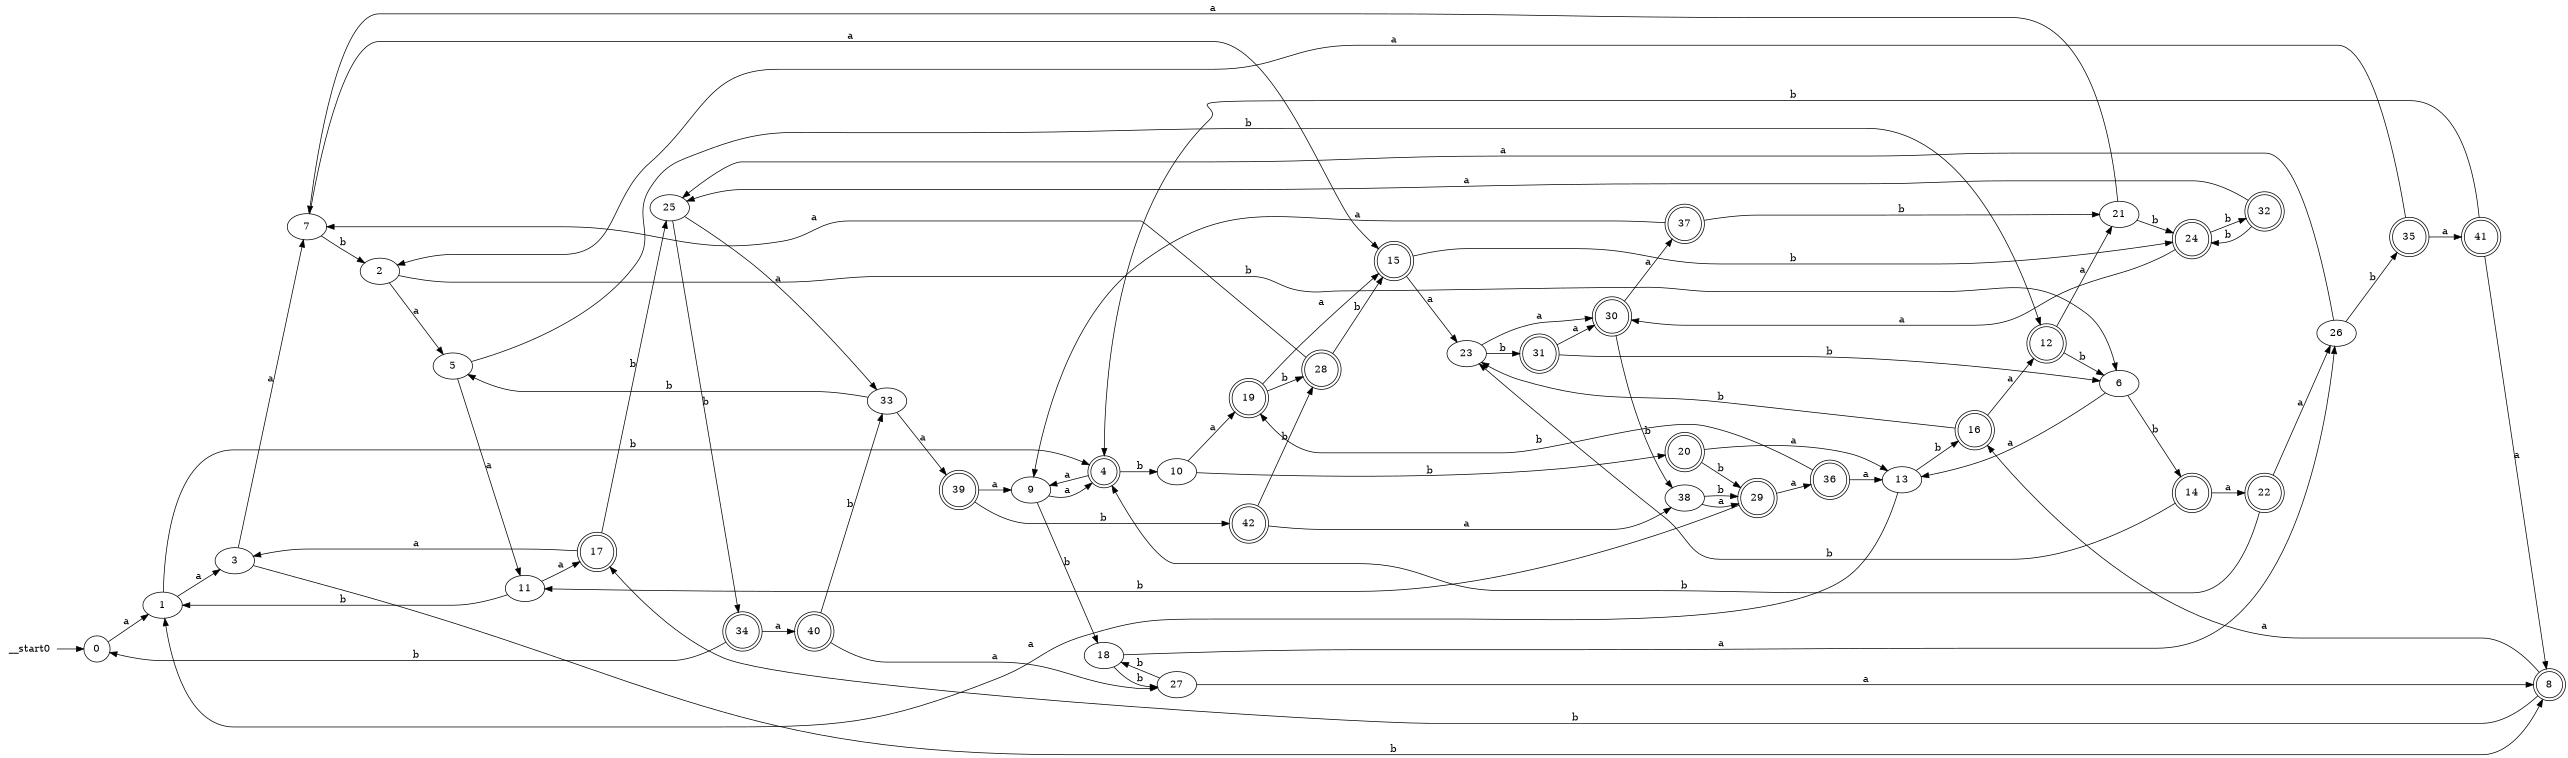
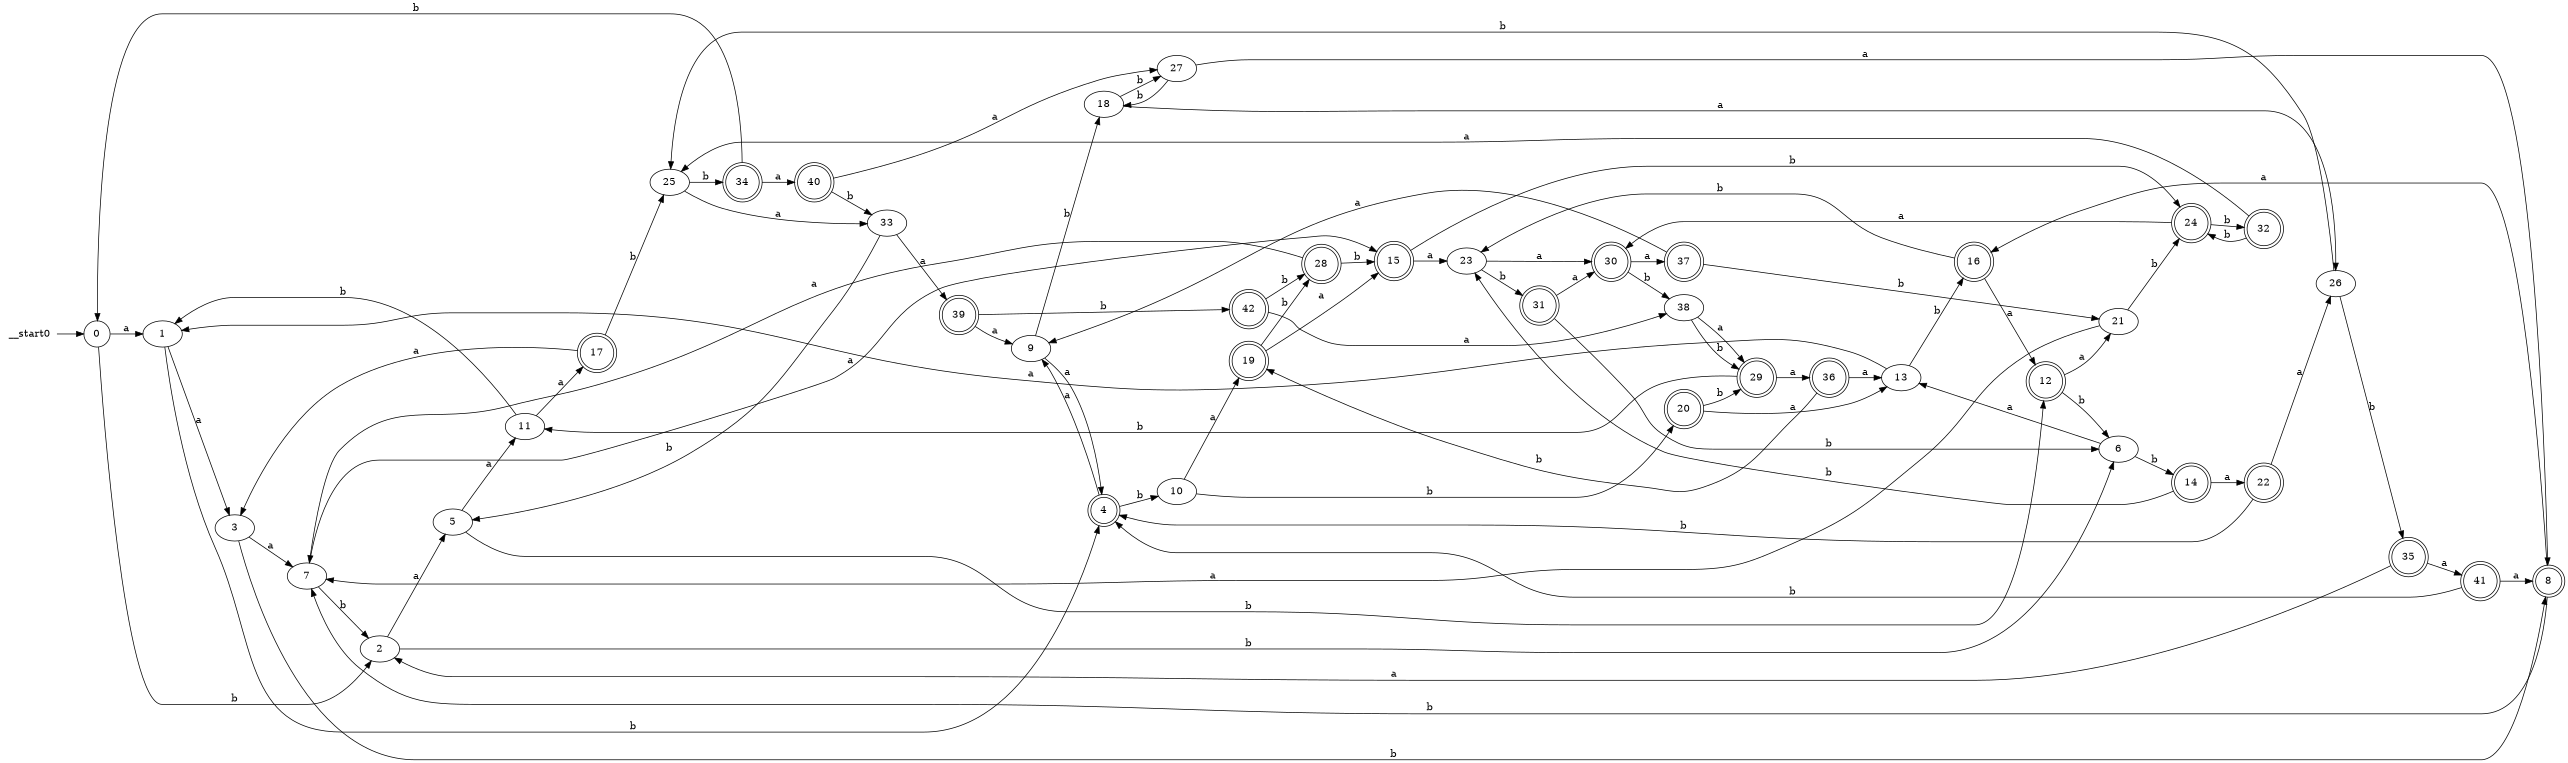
  digraph {
    rankdir=LR
    node [shape=doublecircle]
    __start0 [shape=none]
    0 [shape=circle]
    1 [shape=""]
    2 [shape=""]
    3 [shape=""]
    4
    5 [shape=""]
    6 [shape=""]
    7 [shape=""]
    8
    9 [shape=""]
    10 [shape=""]
    11 [shape=""]
    12
    13 [shape=""]
    14
    15
    16
    17
    18 [shape=""]
    19
    20
    21 [shape=""]
    22
    23 [shape=""]
    24
    25 [shape=""]
    26 [shape=""]
    27 [shape=""]
    28
    29
    30
    31
    32
    33 [shape=""]
    34
    35
    36
    37
    38 [shape=""]
    39
    40
    41
    42
    __start0 -> 0
    0 -> 1 [label=a]
+   0 -> 2 [label=b]
    1 -> 3 [label=a]
    1 -> 4 [label=b]
    2 -> 5 [label=a]
    2 -> 6 [label=b]
    3 -> 7 [label=a]
    3 -> 8 [label=b]
    4 -> 9 [label=a]
    4 -> 10 [label=b]
    5 -> 11 [label=a]
    5 -> 12 [label=b]
    6 -> 13 [label=a]
    6 -> 14 [label=b]
    7 -> 2 [label=b]
    7 -> 15 [label=a]
    8 -> 16 [label=a]
-   8 -> 17 [label=b]
+   8 -> 7 [label=b]
    9 -> 4 [label=a]
    9 -> 18 [label=b]
    10 -> 19 [label=a]
    10 -> 20 [label=b]
    11 -> 1 [label=b]
    11 -> 17 [label=a]
    12 -> 6 [label=b]
    12 -> 21 [label=a]
    13 -> 1 [label=a]
    13 -> 16 [label=b]
    14 -> 22 [label=a]
    14 -> 23 [label=b]
    15 -> 23 [label=a]
    15 -> 24 [label=b]
    16 -> 12 [label=a]
    16 -> 23 [label=b]
    17 -> 3 [label=a]
    17 -> 25 [label=b]
    18 -> 26 [label=a]
    18 -> 27 [label=b]
    19 -> 15 [label=a]
    19 -> 28 [label=b]
    20 -> 13 [label=a]
    20 -> 29 [label=b]
    21 -> 7 [label=a]
    21 -> 24 [label=b]
    22 -> 4 [label=b]
    22 -> 26 [label=a]
    23 -> 30 [label=a]
    23 -> 31 [label=b]
    24 -> 30 [label=a]
    24 -> 32 [label=b]
    25 -> 33 [label=a]
    25 -> 34 [label=b]
-   26 -> 25 [label=a]
+   26 -> 25 [label=b]
    26 -> 35 [label=b]
    27 -> 8 [label=a]
    27 -> 18 [label=b]
    28 -> 7 [label=a]
    28 -> 15 [label=b]
    29 -> 11 [label=b]
    29 -> 36 [label=a]
    30 -> 37 [label=a]
    30 -> 38 [label=b]
    31 -> 6 [label=b]
    31 -> 30 [label=a]
    32 -> 24 [label=b]
    32 -> 25 [label=a]
    33 -> 5 [label=b]
    33 -> 39 [label=a]
    34 -> 0 [label=b]
    34 -> 40 [label=a]
    35 -> 2 [label=a]
    35 -> 41 [label=a]
    36 -> 13 [label=a]
    36 -> 19 [label=b]
    37 -> 9 [label=a]
    37 -> 21 [label=b]
    38 -> 29 [label=a]
    38 -> 29 [label=b]
    39 -> 9 [label=a]
    39 -> 42 [label=b]
    40 -> 27 [label=a]
    40 -> 33 [label=b]
    41 -> 4 [label=b]
    41 -> 8 [label=a]
    42 -> 28 [label=b]
    42 -> 38 [label=a]
  }
